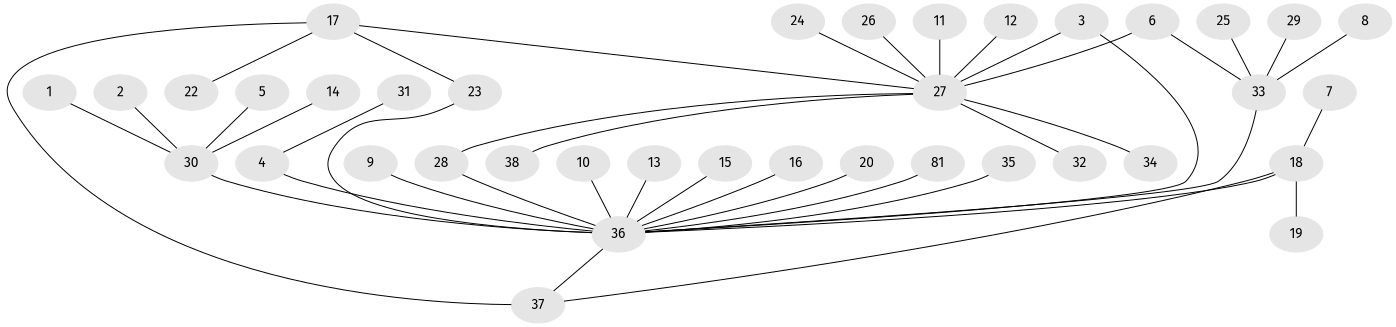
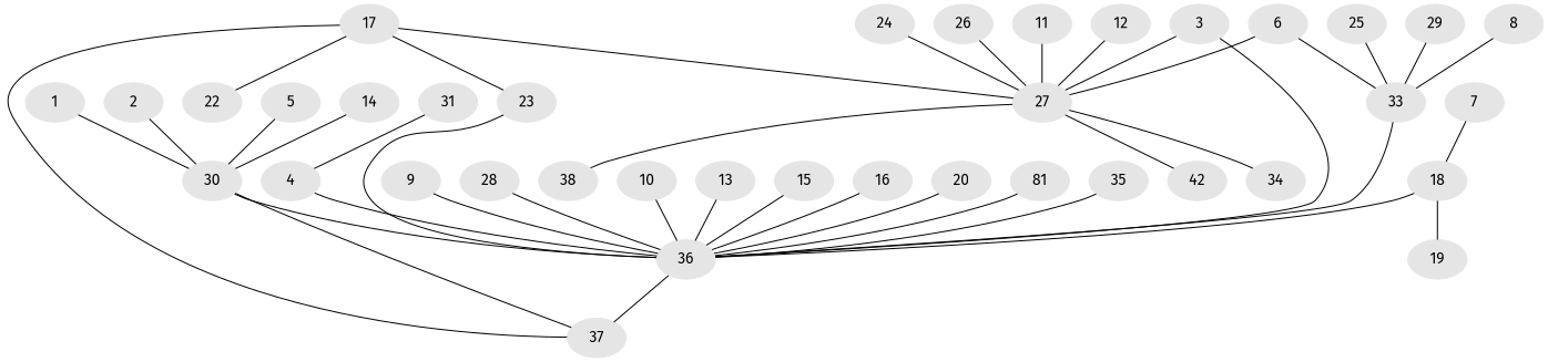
  graph {
    fontname="Fira Sans"
    node [color=gray90 fontname="Fira Sans" style=filled]
    edge [fontname="Fira Sans" weight=1.0]
    1
    30
    36
    37
    2
    3
    27
    28
-   32
+   32 [label=42]
    34
    38
    4
    5
    6
    33
    7
    18
    8
    9
    10
    11
    12
    13
    14
    15
    16
    17
    22
    23
    19
    20
    n32 [label=81]
    24
    25
    26
    29
    31
    35
    1 -- 30
    30 -- 36 [weight=3.0]
-   18 -- 37
+   30 -- 37
    36 -- 37
    2 -- 30
    3 -- 36
    3 -- 27
-   27 -- 28
    27 -- 32
    27 -- 34
    27 -- 38
    28 -- 36
    4 -- 36
    5 -- 30
    6 -- 27
    6 -- 33
    33 -- 36
    7 -- 18
    18 -- 36
    18 -- 19
    8 -- 33
    9 -- 36
    10 -- 36
    11 -- 27
    12 -- 27
    13 -- 36
    14 -- 30
    15 -- 36
    16 -- 36
    17 -- 37
    17 -- 27
    17 -- 22
    17 -- 23
    23 -- 36
    20 -- 36
    n32 -- 36
    24 -- 27
    25 -- 33
    26 -- 27
    29 -- 33
    31 -- 4
    35 -- 36
  }
